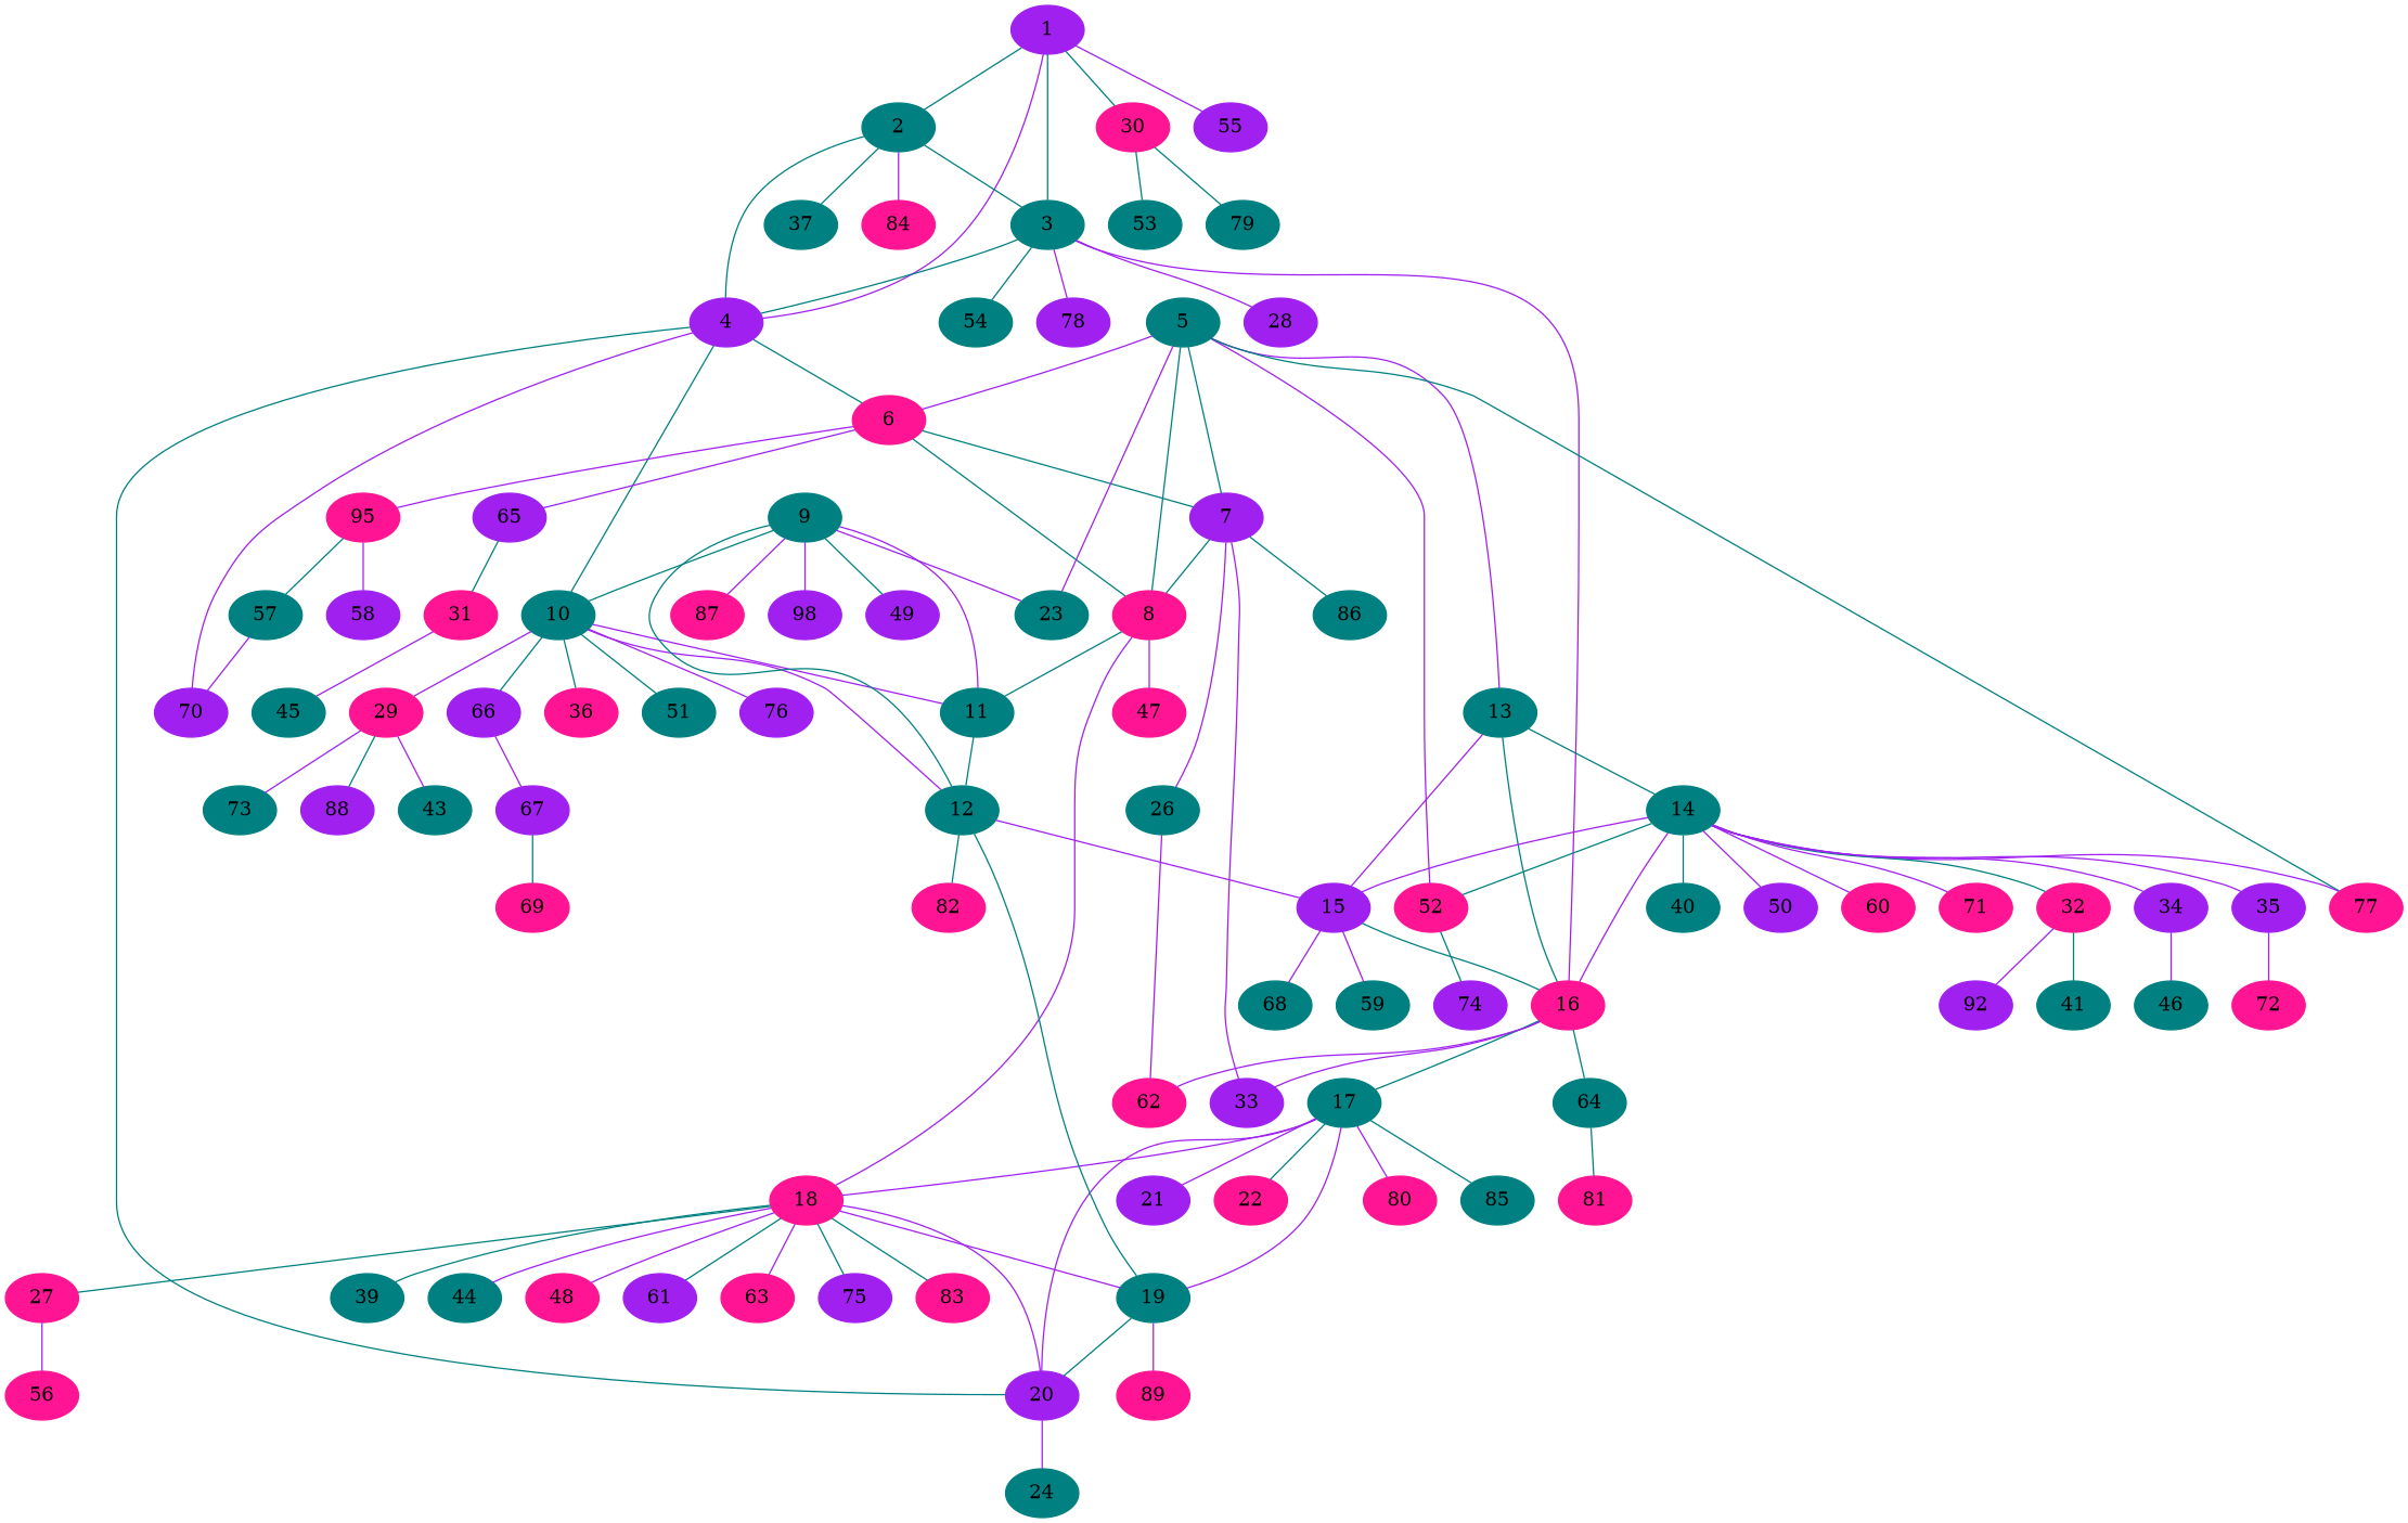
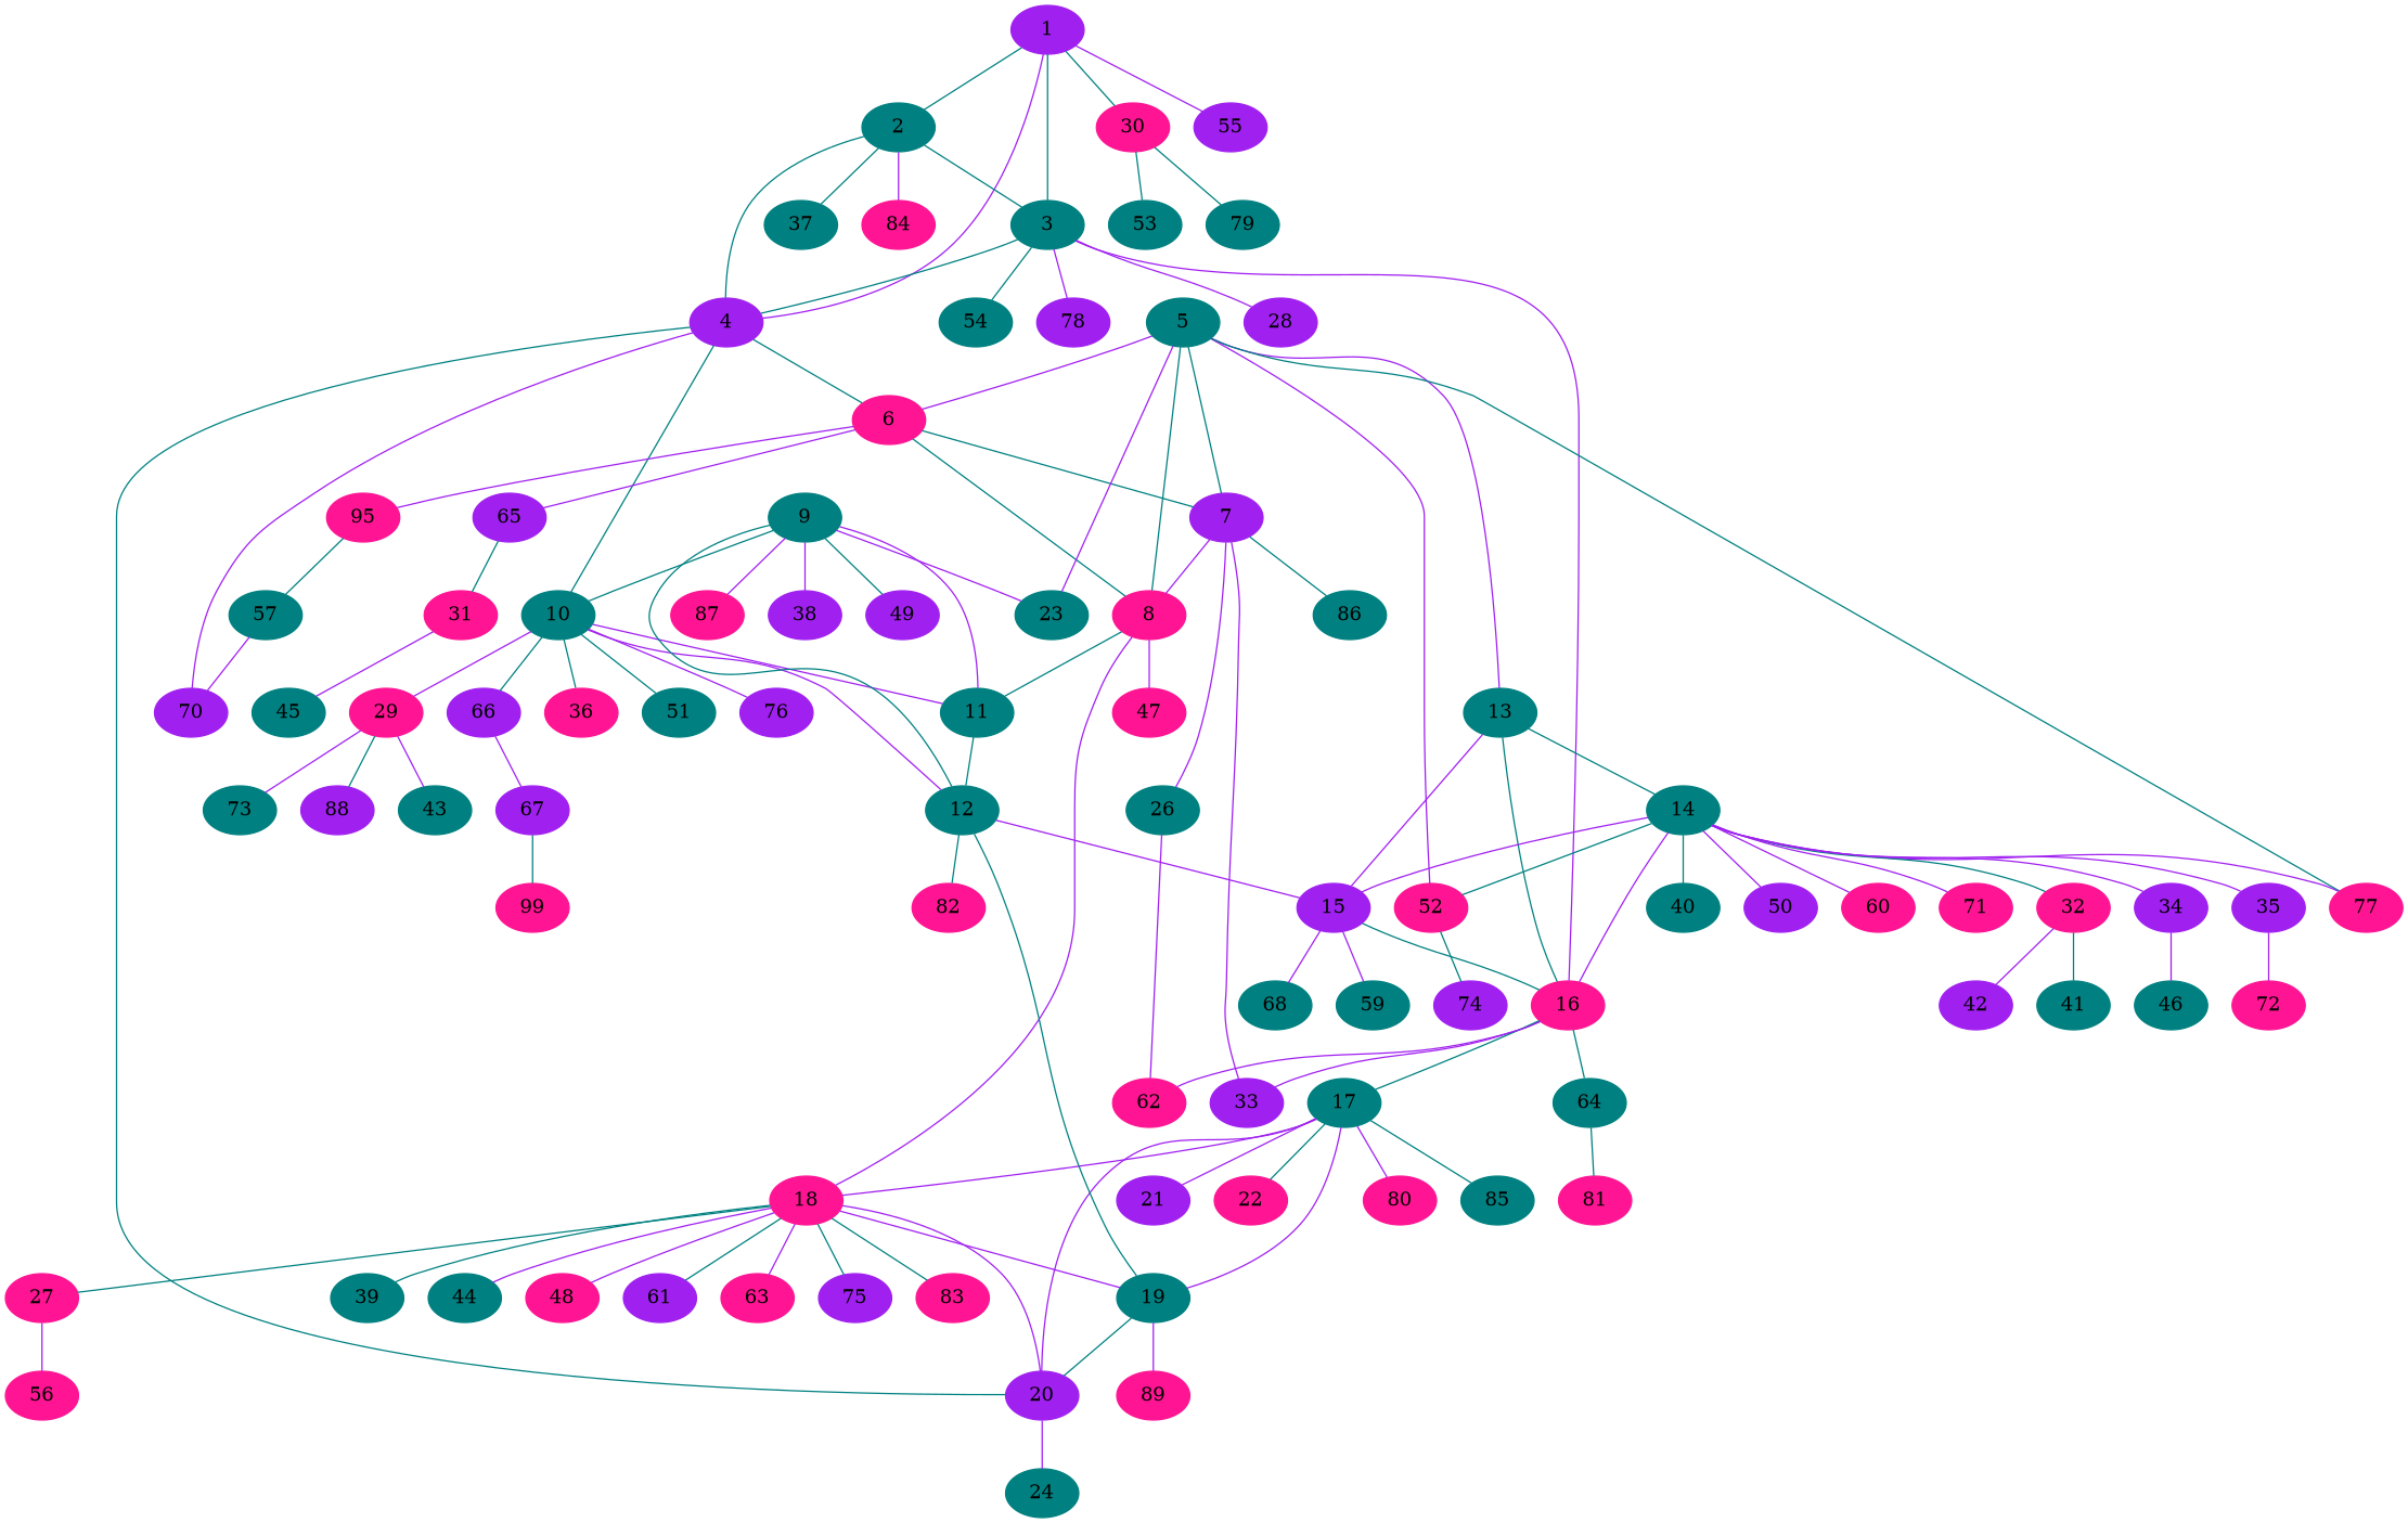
  graph {
    node [color=teal style=filled]
    edge [color=purple]
    1 [color=purple]
    2
    3
    4 [color=purple]
    30 [color=deeppink]
    55 [color=purple]
    37
    84 [color=deeppink]
    16 [color=deeppink]
    28 [color=purple]
    54
    78 [color=purple]
    6 [color=deeppink]
    10
    20 [color=purple]
    70 [color=purple]
    53
    79
    33 [color=purple]
    17
    62 [color=deeppink]
    64
    7 [color=purple]
    8 [color=deeppink]
    n25 [color=deeppink label=95]
    65 [color=purple]
    11
    12
    29 [color=deeppink]
    36 [color=deeppink]
    51
    66 [color=purple]
    76 [color=purple]
    24
    87 [color=deeppink]
    5
    13
    23
    52 [color=deeppink]
    77 [color=deeppink]
    26
    86
    18 [color=deeppink]
    47 [color=deeppink]
    15 [color=purple]
    14
    74 [color=purple]
    57
-   58 [color=purple]
    31 [color=deeppink]
    45
    19
    27 [color=deeppink]
    39
    44
    48 [color=deeppink]
    61 [color=purple]
    63 [color=deeppink]
    75 [color=purple]
    83 [color=deeppink]
    9
-   38 [color=purple label=98]
+   38 [color=purple]
    49 [color=purple]
    82 [color=deeppink]
    43
    73
    88 [color=purple]
    67 [color=purple]
    59
    68
    89 [color=deeppink]
    32 [color=deeppink]
    34 [color=purple]
    35 [color=purple]
    40
    50 [color=purple]
    60 [color=deeppink]
    71 [color=deeppink]
    41
-   42 [color=purple label=92]
+   42 [color=purple]
    46
    72 [color=deeppink]
    21 [color=purple]
    22 [color=deeppink]
    80 [color=deeppink]
    85
    81 [color=deeppink]
    56 [color=deeppink]
-   69 [color=deeppink]
+   69 [color=deeppink label=99]
    1 -- 2 [color=teal]
    1 -- 3 [color=teal]
    1 -- 4
    1 -- 30 [color=teal]
    1 -- 55
    2 -- 3 [color=teal]
    2 -- 4 [color=teal]
    2 -- 37 [color=teal]
    2 -- 84
    3 -- 4 [color=teal]
    3 -- 16
    3 -- 28
    3 -- 54 [color=teal]
    3 -- 78
    4 -- 6 [color=teal]
    4 -- 10 [color=teal]
    4 -- 20 [color=teal]
    4 -- 70
    30 -- 53 [color=teal]
    30 -- 79 [color=teal]
    16 -- 33
    16 -- 17 [color=teal]
    16 -- 62
    16 -- 64 [color=teal]
    6 -- 7 [color=teal]
    6 -- 8 [color=teal]
    6 -- n25
    6 -- 65
    10 -- 11
    10 -- 12
    10 -- 29
    10 -- 36 [color=teal]
    10 -- 51 [color=teal]
    10 -- 66 [color=teal]
    10 -- 76
    20 -- 24
    17 -- 20
    17 -- 18
    17 -- 19
    17 -- 21
    17 -- 22 [color=teal]
    17 -- 80
    17 -- 85 [color=teal]
    64 -- 81 [color=teal]
    7 -- 33
-   7 -- 8 [color=teal]
+   7 -- 8
    7 -- 26
    7 -- 86 [color=teal]
    8 -- 11 [color=teal]
    8 -- 18
    8 -- 47
    n25 -- 57 [color=teal]
-   n25 -- 58
    65 -- 31 [color=teal]
    11 -- 12 [color=teal]
    12 -- 15
    12 -- 19 [color=teal]
    12 -- 82 [color=teal]
    29 -- 43
    29 -- 73
    29 -- 88 [color=teal]
    66 -- 67
    5 -- 6
    5 -- 7 [color=teal]
    5 -- 8 [color=teal]
    5 -- 13
    5 -- 23
    5 -- 52
    5 -- 77 [color=teal]
    13 -- 16 [color=teal]
    13 -- 15
    13 -- 14 [color=teal]
    52 -- 74 [color=teal]
    26 -- 62
    18 -- 20
    18 -- 19
    18 -- 27 [color=teal]
    18 -- 39 [color=teal]
    18 -- 44
    18 -- 48
    18 -- 61 [color=teal]
    18 -- 63
    18 -- 75 [color=teal]
    18 -- 83 [color=teal]
    15 -- 16 [color=teal]
    15 -- 59
    15 -- 68
    14 -- 16
    14 -- 52 [color=teal]
    14 -- 77
    14 -- 15
    14 -- 32 [color=teal]
    14 -- 34
    14 -- 35
    14 -- 40 [color=teal]
    14 -- 50
    14 -- 60
    14 -- 71
    57 -- 70
    31 -- 45
    19 -- 20 [color=teal]
    19 -- 89
    27 -- 56
    9 -- 10 [color=teal]
    9 -- 11
    9 -- 12 [color=teal]
    9 -- 87
    9 -- 23
    9 -- 38
    9 -- 49 [color=teal]
    67 -- 69 [color=teal]
    32 -- 41 [color=teal]
    32 -- 42
    34 -- 46
    35 -- 72
  }
